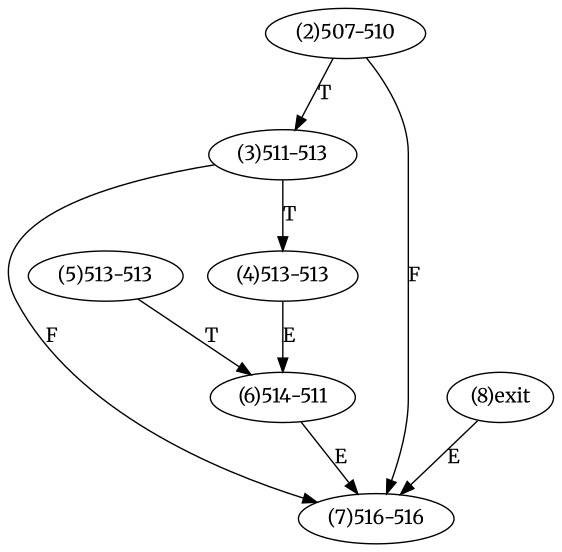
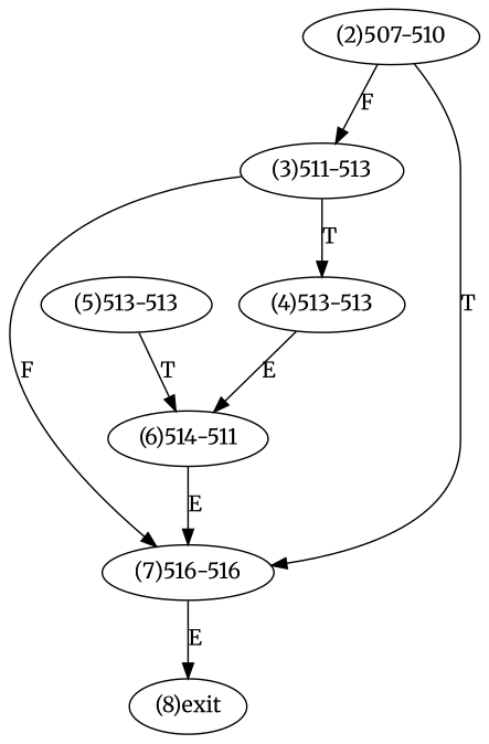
  digraph {
    fontname=Merriweather
    node [fontname=Merriweather]
    edge [fontname=Merriweather]
    n1 [label="(2)507-510"]
    n2 [label="(3)511-513"]
    n3 [label="(7)516-516"]
    n4 [label="(4)513-513"]
    n5 [label="(8)exit"]
    n6 [label="(6)514-511"]
    n7 [label="(5)513-513"]
-   n1 -> n2 [label=T]
-   n1 -> n3 [label=F]
+   n1 -> n2 [label=F]
+   n1 -> n3 [label=T]
    n2 -> n3 [label=F]
    n2 -> n4 [label=T]
-   n5 -> n3 [label=E]
+   n3 -> n5 [label=E]
    n4 -> n6 [label=E]
    n6 -> n3 [label=E]
    n7 -> n6 [label=T]
  }
